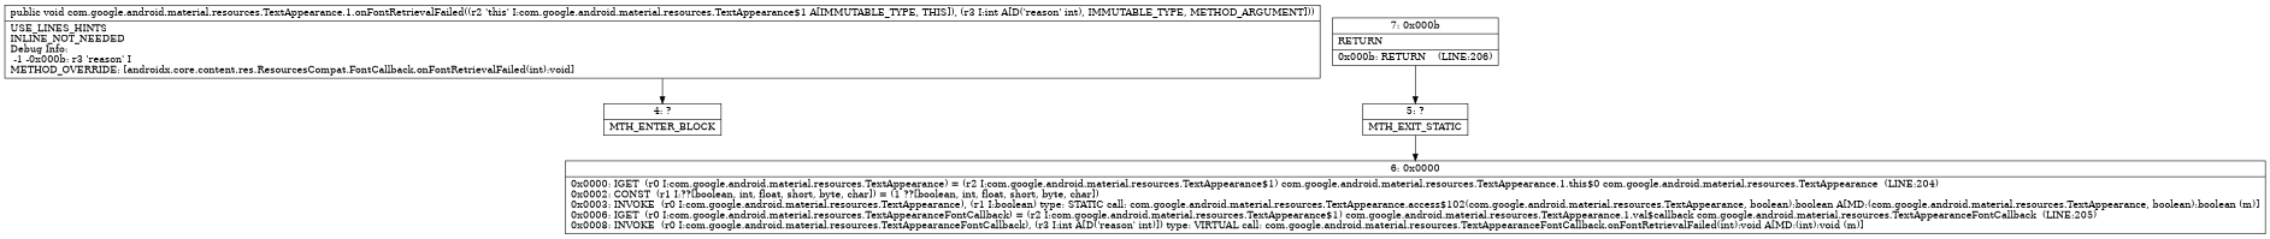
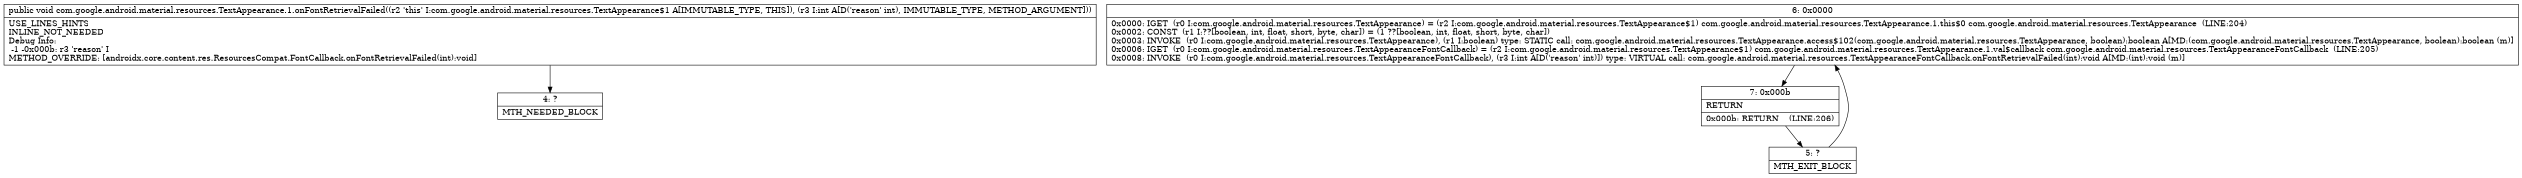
  digraph {
    node [shape=record]
-   n1 [label="{4\:\ ?|MTH_ENTER_BLOCK\l}"]
+   n1 [label="{4\:\ ?|MTH_NEEDED_BLOCK\l}"]
    n2 [label="{6\:\ 0x0000|0x0000: IGET  (r0 I:com.google.android.material.resources.TextAppearance) = (r2 I:com.google.android.material.resources.TextAppearance$1) com.google.android.material.resources.TextAppearance.1.this$0 com.google.android.material.resources.TextAppearance  (LINE:204)\l0x0002: CONST  (r1 I:??[boolean, int, float, short, byte, char]) = (1 ??[boolean, int, float, short, byte, char]) \l0x0003: INVOKE  (r0 I:com.google.android.material.resources.TextAppearance), (r1 I:boolean) type: STATIC call: com.google.android.material.resources.TextAppearance.access$102(com.google.android.material.resources.TextAppearance, boolean):boolean A[MD:(com.google.android.material.resources.TextAppearance, boolean):boolean (m)]\l0x0006: IGET  (r0 I:com.google.android.material.resources.TextAppearanceFontCallback) = (r2 I:com.google.android.material.resources.TextAppearance$1) com.google.android.material.resources.TextAppearance.1.val$callback com.google.android.material.resources.TextAppearanceFontCallback  (LINE:205)\l0x0008: INVOKE  (r0 I:com.google.android.material.resources.TextAppearanceFontCallback), (r3 I:int A[D('reason' int)]) type: VIRTUAL call: com.google.android.material.resources.TextAppearanceFontCallback.onFontRetrievalFailed(int):void A[MD:(int):void (m)]\l}"]
    n3 [label="{7\:\ 0x000b|RETURN\l|0x000b: RETURN    (LINE:206)\l}"]
-   n4 [label="{5\:\ ?|MTH_EXIT_STATIC\l}"]
+   n4 [label="{5\:\ ?|MTH_EXIT_BLOCK\l}"]
    n5 [label="{public void com.google.android.material.resources.TextAppearance.1.onFontRetrievalFailed((r2 'this' I:com.google.android.material.resources.TextAppearance$1 A[IMMUTABLE_TYPE, THIS]), (r3 I:int A[D('reason' int), IMMUTABLE_TYPE, METHOD_ARGUMENT]))  | USE_LINES_HINTS\lINLINE_NOT_NEEDED\lDebug Info:\l  \-1 \-0x000b: r3 'reason' I\lMETHOD_OVERRIDE: [androidx.core.content.res.ResourcesCompat.FontCallback.onFontRetrievalFailed(int):void]\l}"]
+   n2 -> n3
    n3 -> n4
    n4 -> n2
    n5 -> n1
  }
